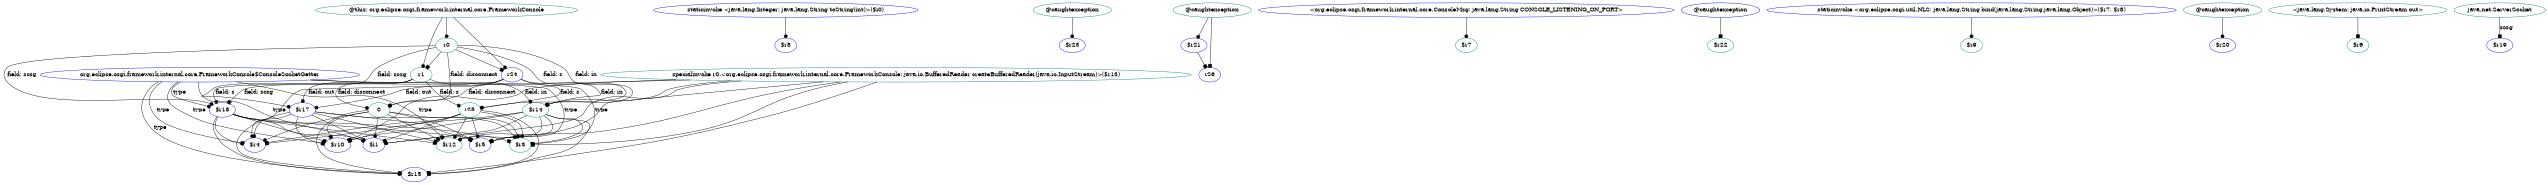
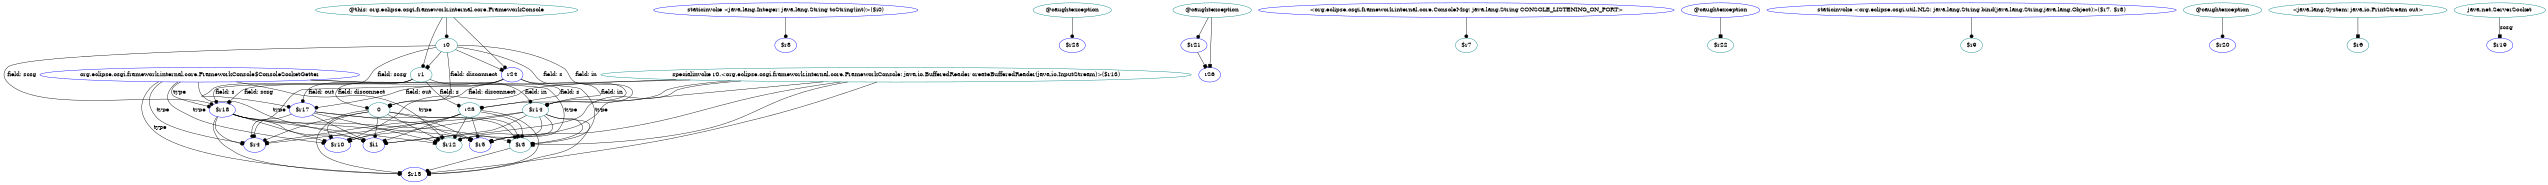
  digraph {
    node [color=blue]
    edge [arrowhead=dot]
    n1 [color=teal label=0]
    n2 [label="$r4"]
    n3 [color=teal label="$r12"]
    n4 [label="$r15"]
    n5 [color=teal label="$r3"]
    n6 [label="$r5"]
    n7 [label="$i1"]
    n8 [label="$r10"]
    n9 [color=teal label="@this: org.eclipse.osgi.framework.internal.core.FrameworkConsole"]
    n10 [label=r24]
    n11 [color=teal label=r0]
    n12 [color=teal label=r1]
    n13 [label="$r17"]
    n14 [color=teal label=r25]
    n15 [label="$r18"]
    n16 [color=teal label="$r14"]
    n17 [label="staticinvoke <java.lang.Integer: java.lang.String toString(int)>($i0)"]
    n18 [label="$r8"]
    n19 [color=teal label="@caughtexception"]
    n20 [label="$r23"]
    n21 [color=teal label="@caughtexception"]
    n22 [label="$r21"]
    n23 [label=r26]
    n24 [label="<org.eclipse.osgi.framework.internal.core.ConsoleMsg: java.lang.String CONSOLE_LISTENING_ON_PORT>"]
    n25 [color=teal label="$r7"]
    n26 [label="@caughtexception"]
    n27 [color=teal label="$r22"]
    n28 [label="staticinvoke <org.eclipse.osgi.util.NLS: java.lang.String bind(java.lang.String,java.lang.Object)>($r7, $r8)"]
    n29 [color=teal label="$r9"]
    n30 [color=teal label="specialinvoke r0.<org.eclipse.osgi.framework.internal.core.FrameworkConsole: java.io.BufferedReader createBufferedReader(java.io.InputStream)>($r13)"]
    n31 [label="org.eclipse.osgi.framework.internal.core.FrameworkConsole$ConsoleSocketGetter"]
    n32 [color=teal label="@caughtexception"]
    n33 [label="$r20"]
    n34 [color=teal label="<java.lang.System: java.io.PrintStream out>"]
    n35 [color=teal label="$r6"]
    n36 [color=teal label="java.net.ServerSocket"]
    n37 [label="$r19"]
    n1 -> n2
    n1 -> n3 [arrowhead=box]
    n1 -> n4 [arrowhead=box]
    n1 -> n5 [arrowhead=box]
    n1 -> n6 [arrowhead=box]
    n1 -> n7
    n1 -> n8 [arrowhead=box]
    n9 -> n10
    n9 -> n11
    n9 -> n12
    n10 -> n1 [arrowhead=box label="field: disconnect"]
    n10 -> n13 [label="field: out"]
    n10 -> n14 [label="field: s"]
    n10 -> n15 [arrowhead=box label="field: scsg"]
-   n10 -> n16 [arrowhead=box label="field: in"]
+   n10 -> n16 [label="field: in"]
    n11 -> n1 [label="field: disconnect"]
    n11 -> n10 [arrowhead=box]
    n11 -> n12 [arrowhead=box]
    n11 -> n13 [label="field: scsg"]
    n11 -> n14 [label="field: s"]
    n11 -> n15 [label="field: scsg"]
    n11 -> n16 [label="field: in"]
    n12 -> n1 [label="field: disconnect"]
    n12 -> n13 [label="field: out"]
    n12 -> n14 [label="field: s"]
    n12 -> n15 [label="field: s"]
    n12 -> n16 [label="field: in"]
    n13 -> n2
    n13 -> n3 [arrowhead=box]
-   n13 -> n4
+   n5 -> n4
    n13 -> n5
    n13 -> n6 [arrowhead=box]
    n13 -> n7
-   n13 -> n8 [arrowhead=box]
    n14 -> n2
    n14 -> n3
    n14 -> n4 [arrowhead=box]
    n14 -> n5
    n14 -> n6
    n14 -> n7 [arrowhead=box]
    n14 -> n8 [arrowhead=box]
    n15 -> n2
    n15 -> n3 [arrowhead=box]
    n15 -> n4
    n15 -> n5 [arrowhead=box]
    n15 -> n6 [arrowhead=box]
    n15 -> n7
    n15 -> n8 [arrowhead=box]
    n16 -> n2 [arrowhead=box]
    n16 -> n3
    n16 -> n4
    n16 -> n5
    n16 -> n6 [arrowhead=box]
    n16 -> n7
    n16 -> n8 [arrowhead=box]
    n17 -> n18
    n19 -> n20
    n21 -> n22
    n21 -> n23 [arrowhead=box]
    n22 -> n23 [arrowhead=box]
    n24 -> n25
    n26 -> n27 [arrowhead=box]
    n28 -> n29
    n30 -> n2
    n30 -> n3
    n30 -> n4 [arrowhead=box]
    n30 -> n5 [arrowhead=box]
    n30 -> n6 [arrowhead=box]
    n30 -> n7
    n30 -> n8 [arrowhead=box]
    n30 -> n16
    n31 -> n2 [arrowhead=box label=type]
    n31 -> n3 [arrowhead=box label=type]
    n31 -> n4 [label=type]
    n31 -> n5 [arrowhead=box label=type]
    n31 -> n6 [label=type]
    n31 -> n7 [label=type]
    n31 -> n8 [label=type]
    n31 -> n15 [label=type]
    n32 -> n33
    n34 -> n35 [arrowhead=box]
    n36 -> n37 [arrowhead=box label=scsg]
  }
